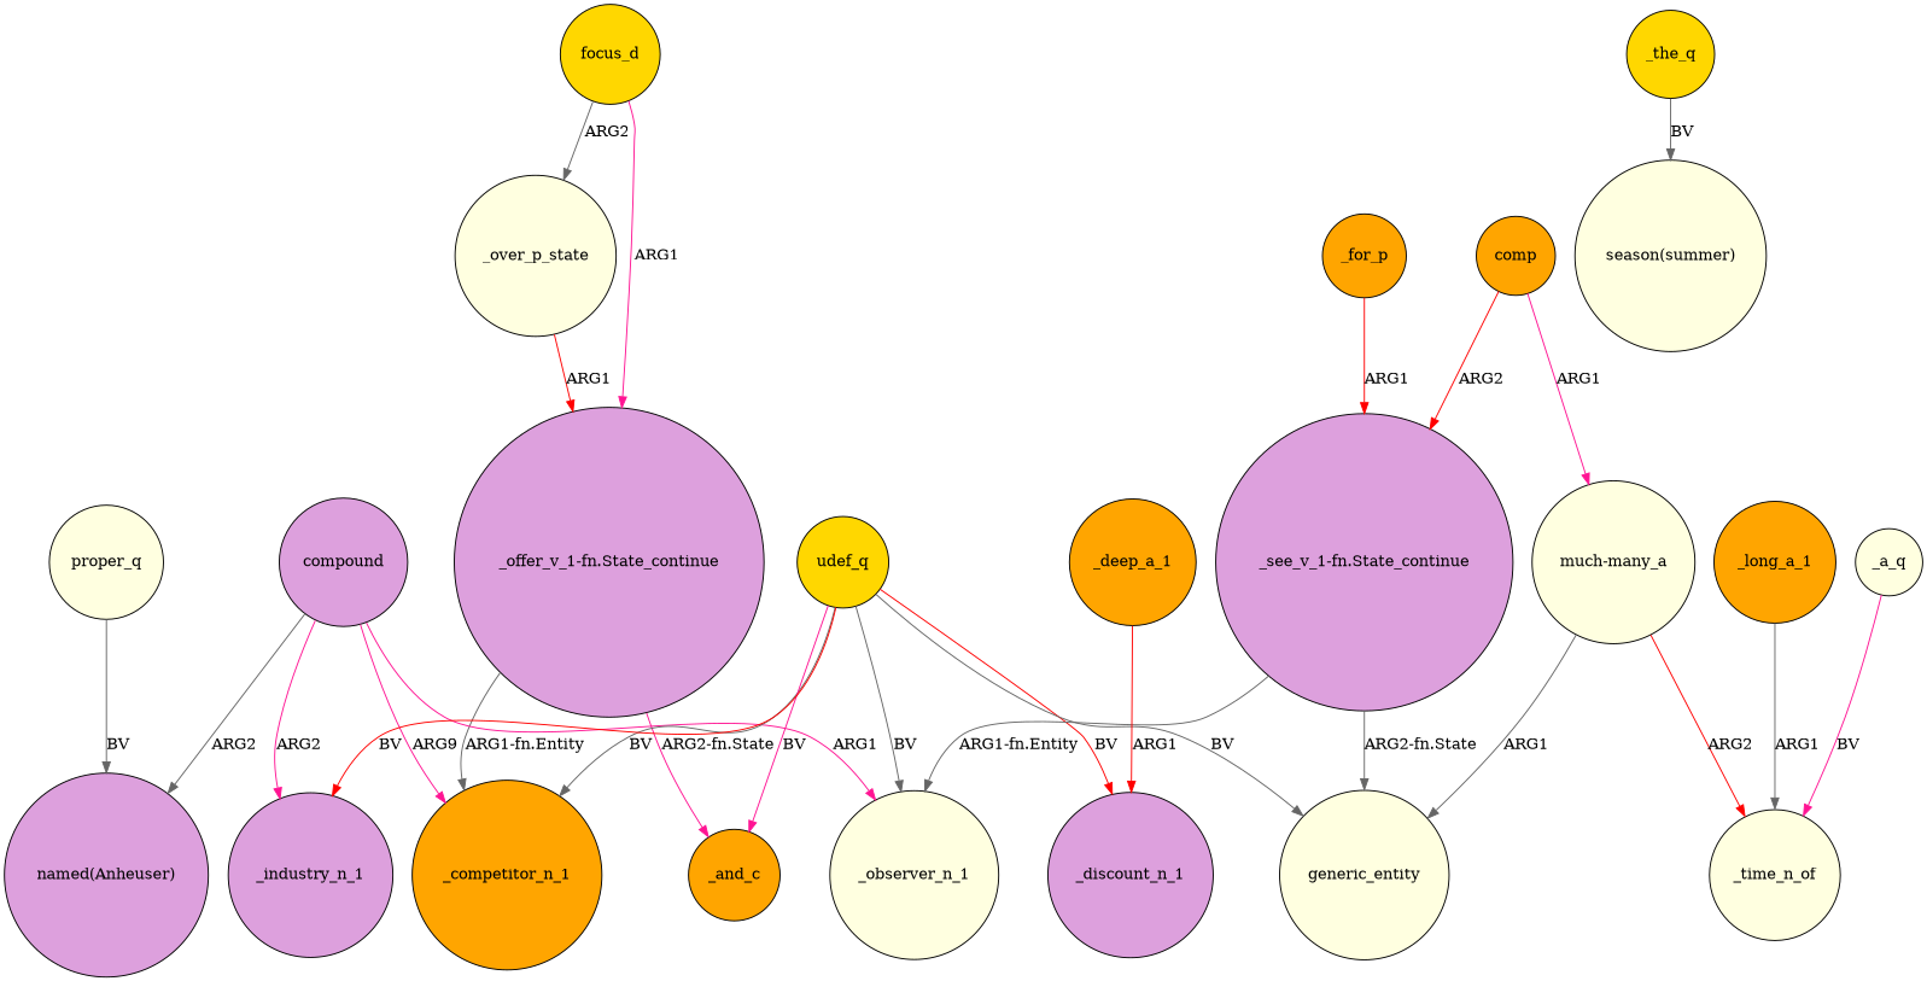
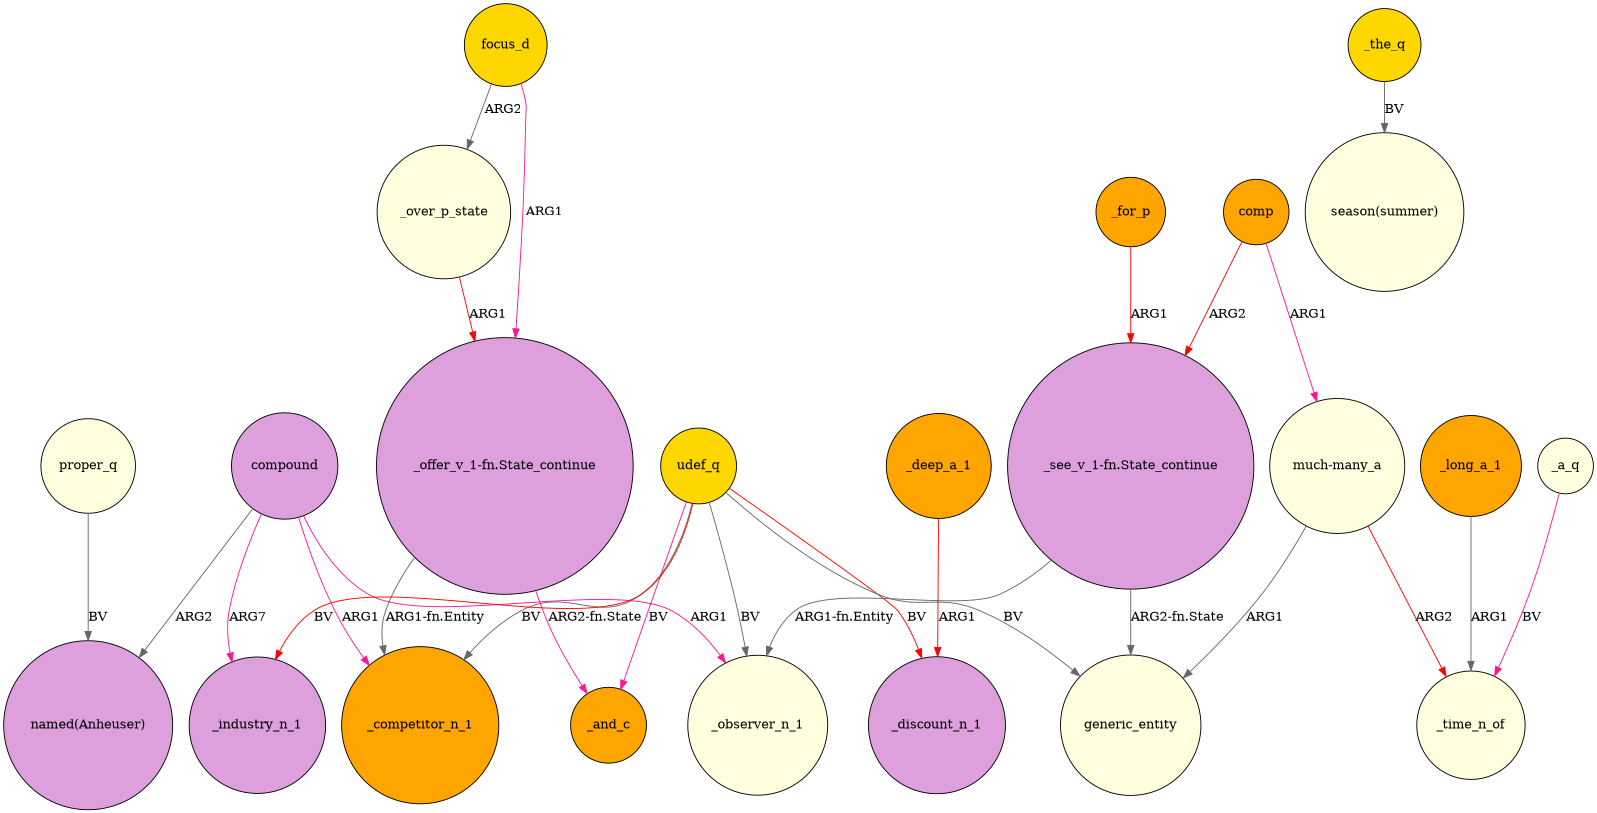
  digraph {
    node [fillcolor=lightyellow shape=circle style=filled]
    edge [color=gray40]
    "_offer_v_1-fn.State_continue" [fillcolor=plum]
    _competitor_n_1 [fillcolor=orange]
    _and_c [fillcolor=orange]
    compound [fillcolor=plum]
    _industry_n_1 [fillcolor=plum]
    _observer_n_1
    "named(Anheuser)" [fillcolor=plum]
    udef_q [fillcolor=gold]
    _discount_n_1 [fillcolor=plum]
    generic_entity
    comp [fillcolor=orange]
    "_see_v_1-fn.State_continue" [fillcolor=plum]
    "much-many_a"
    _deep_a_1 [fillcolor=orange]
    _time_n_of
    _long_a_1 [fillcolor=orange]
    proper_q
    _a_q
    _the_q [fillcolor=gold]
    "season(summer)"
    _for_p [fillcolor=orange]
    _over_p_state
    focus_d [fillcolor=gold]
    "_offer_v_1-fn.State_continue" -> _competitor_n_1 [label="ARG1-fn.Entity"]
    "_offer_v_1-fn.State_continue" -> _and_c [color=deeppink label="ARG2-fn.State"]
-   compound -> _competitor_n_1 [color=deeppink label=ARG9]
-   compound -> _industry_n_1 [color=deeppink label=ARG2]
+   compound -> _competitor_n_1 [color=deeppink label=ARG1]
+   compound -> _industry_n_1 [color=deeppink label=ARG7]
    compound -> _observer_n_1 [color=deeppink label=ARG1]
    compound -> "named(Anheuser)" [label=ARG2]
    udef_q -> _competitor_n_1 [label=BV]
    udef_q -> _and_c [color=deeppink label=BV]
    udef_q -> _industry_n_1 [color=red label=BV]
    udef_q -> _observer_n_1 [label=BV]
    udef_q -> _discount_n_1 [color=red label=BV]
    udef_q -> generic_entity [label=BV]
    comp -> "_see_v_1-fn.State_continue" [color=red label=ARG2]
    comp -> "much-many_a" [color=deeppink label=ARG1]
    "_see_v_1-fn.State_continue" -> _observer_n_1 [label="ARG1-fn.Entity"]
    "_see_v_1-fn.State_continue" -> generic_entity [label="ARG2-fn.State"]
    "much-many_a" -> generic_entity [label=ARG1]
    "much-many_a" -> _time_n_of [color=red label=ARG2]
    _deep_a_1 -> _discount_n_1 [color=red label=ARG1]
    _long_a_1 -> _time_n_of [label=ARG1]
    proper_q -> "named(Anheuser)" [label=BV]
    _a_q -> _time_n_of [color=deeppink label=BV]
    _the_q -> "season(summer)" [label=BV]
    _for_p -> "_see_v_1-fn.State_continue" [color=red label=ARG1]
    _over_p_state -> "_offer_v_1-fn.State_continue" [color=red label=ARG1]
    focus_d -> "_offer_v_1-fn.State_continue" [color=deeppink label=ARG1]
    focus_d -> _over_p_state [label=ARG2]
  }
